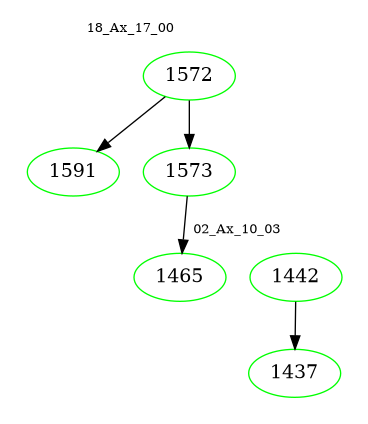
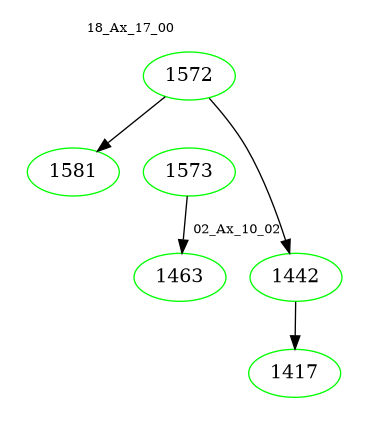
  digraph {
    node [color=green]
    edge [color=black]
    n1 [label=1572]
-   n2 [label=1591]
+   n2 [label=1581]
    n3 [label=1573]
    n4 [label=1442]
-   n5 [label=1437]
-   n6 [label=1465]
+   n5 [label=1417]
+   n6 [label=1463]
    subgraph cluster_1 {
      color=white
      fontsize=10
      label="18_Ax_17_00"
      n1
      n2
      n3
    }
    subgraph cluster_2 {
      color=white
      fontsize=10
-     label="02_Ax_10_03"
+     label="02_Ax_10_02"
      n4
      n5
      n6
    }
    n1 -> n2
-   n1 -> n3
+   n1 -> n4
    n3 -> n6
    n4 -> n5
  }
